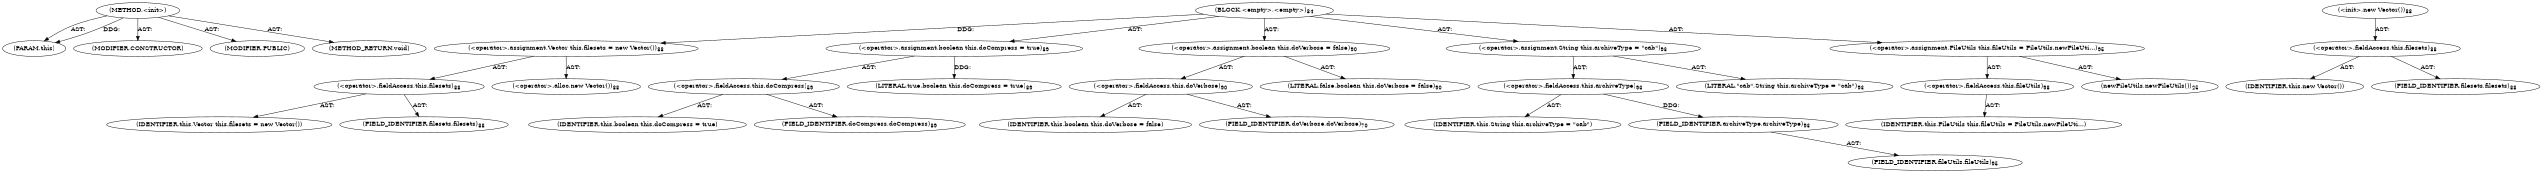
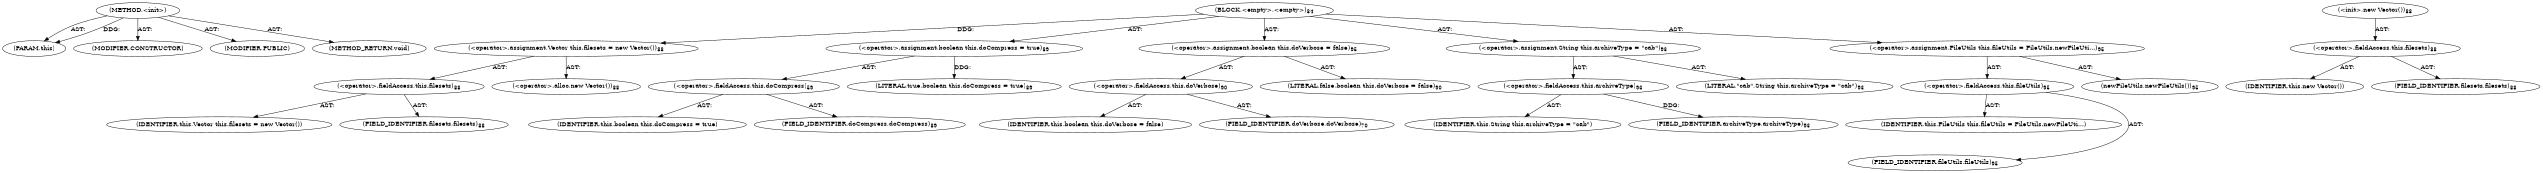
  digraph {
    n1 [label=<(METHOD,&lt;init&gt;)>]
    n2 [label=<(PARAM,this)>]
    n3 [label=<(MODIFIER,CONSTRUCTOR)>]
    n4 [label=<(MODIFIER,PUBLIC)>]
    n5 [label=<(METHOD_RETURN,void)>]
    n6 [label=<(BLOCK,&lt;empty&gt;,&lt;empty&gt;)<SUB>84</SUB>>]
    n7 [label=<(&lt;operator&gt;.assignment,Vector this.filesets = new Vector())<SUB>88</SUB>>]
    n8 [label=<(&lt;operator&gt;.assignment,boolean this.doCompress = true)<SUB>89</SUB>>]
-   n9 [label=<(&lt;operator&gt;.assignment,boolean this.doVerbose = false)<SUB>90</SUB>>]
+   n9 [label=<(&lt;operator&gt;.assignment,boolean this.doVerbose = false)<SUB>95</SUB>>]
    n10 [label=<(&lt;operator&gt;.assignment,String this.archiveType = &quot;cab&quot;)<SUB>93</SUB>>]
    n11 [label=<(&lt;operator&gt;.assignment,FileUtils this.fileUtils = FileUtils.newFileUti...)<SUB>95</SUB>>]
    n12 [label=<(&lt;operator&gt;.fieldAccess,this.filesets)<SUB>88</SUB>>]
    n13 [label=<(&lt;operator&gt;.alloc,new Vector())<SUB>88</SUB>>]
    n14 [label=<(&lt;init&gt;,new Vector())<SUB>88</SUB>>]
    n15 [label=<(&lt;operator&gt;.fieldAccess,this.filesets)<SUB>88</SUB>>]
    n16 [label=<(&lt;operator&gt;.fieldAccess,this.doCompress)<SUB>59</SUB>>]
    n17 [label=<(LITERAL,true,boolean this.doCompress = true)<SUB>89</SUB>>]
    n18 [label=<(&lt;operator&gt;.fieldAccess,this.doVerbose)<SUB>90</SUB>>]
    n19 [label=<(LITERAL,false,boolean this.doVerbose = false)<SUB>90</SUB>>]
    n20 [label=<(&lt;operator&gt;.fieldAccess,this.archiveType)<SUB>93</SUB>>]
    n21 [label=<(LITERAL,&quot;cab&quot;,String this.archiveType = &quot;cab&quot;)<SUB>93</SUB>>]
-   n22 [label=<(&lt;operator&gt;.fieldAccess,this.fileUtils)<SUB>98</SUB>>]
-   n23 [label=<(newFileUtils,newFileUtils())<SUB>25</SUB>>]
+   n22 [label=<(&lt;operator&gt;.fieldAccess,this.fileUtils)<SUB>95</SUB>>]
+   n23 [label=<(newFileUtils,newFileUtils())<SUB>95</SUB>>]
    n24 [label=<(IDENTIFIER,this,Vector this.filesets = new Vector())>]
    n25 [label=<(FIELD_IDENTIFIER,filesets,filesets)<SUB>88</SUB>>]
    n26 [label=<(IDENTIFIER,this,new Vector())>]
    n27 [label=<(FIELD_IDENTIFIER,filesets,filesets)<SUB>88</SUB>>]
    n28 [label=<(IDENTIFIER,this,boolean this.doCompress = true)>]
    n29 [label=<(FIELD_IDENTIFIER,doCompress,doCompress)<SUB>89</SUB>>]
    n30 [label=<(IDENTIFIER,this,boolean this.doVerbose = false)>]
    n31 [label=<(FIELD_IDENTIFIER,doVerbose,doVerbose)<SUB>70</SUB>>]
    n32 [label=<(IDENTIFIER,this,String this.archiveType = &quot;cab&quot;)>]
    n33 [label=<(FIELD_IDENTIFIER,archiveType,archiveType)<SUB>93</SUB>>]
    n34 [label=<(IDENTIFIER,this,FileUtils this.fileUtils = FileUtils.newFileUti...)>]
    n35 [label=<(FIELD_IDENTIFIER,fileUtils,fileUtils)<SUB>95</SUB>>]
    n1 -> n2 [label="AST: "]
    n1 -> n2 [label="DDG: "]
    n1 -> n3 [label="AST: "]
    n1 -> n4 [label="AST: "]
    n1 -> n5 [label="AST: "]
    n6 -> n7 [label="DDG: "]
    n6 -> n8 [label="AST: "]
    n6 -> n9 [label="AST: "]
    n6 -> n10 [label="AST: "]
    n6 -> n11 [label="AST: "]
    n7 -> n12 [label="AST: "]
    n7 -> n13 [label="AST: "]
    n8 -> n16 [label="AST: "]
    n8 -> n17 [label="DDG: "]
    n9 -> n18 [label="AST: "]
    n9 -> n19 [label="AST: "]
    n10 -> n20 [label="AST: "]
    n10 -> n21 [label="AST: "]
    n11 -> n22 [label="AST: "]
    n11 -> n23 [label="AST: "]
    n12 -> n24 [label="AST: "]
    n12 -> n25 [label="AST: "]
    n14 -> n15 [label="AST: "]
    n15 -> n26 [label="AST: "]
    n15 -> n27 [label="AST: "]
    n16 -> n28 [label="AST: "]
    n16 -> n29 [label="AST: "]
    n18 -> n30 [label="AST: "]
    n18 -> n31 [label="AST: "]
    n20 -> n32 [label="AST: "]
    n20 -> n33 [label="DDG: "]
    n22 -> n34 [label="AST: "]
-   n33 -> n35 [label="AST: "]
+   n22 -> n35 [label="AST: "]
  }
